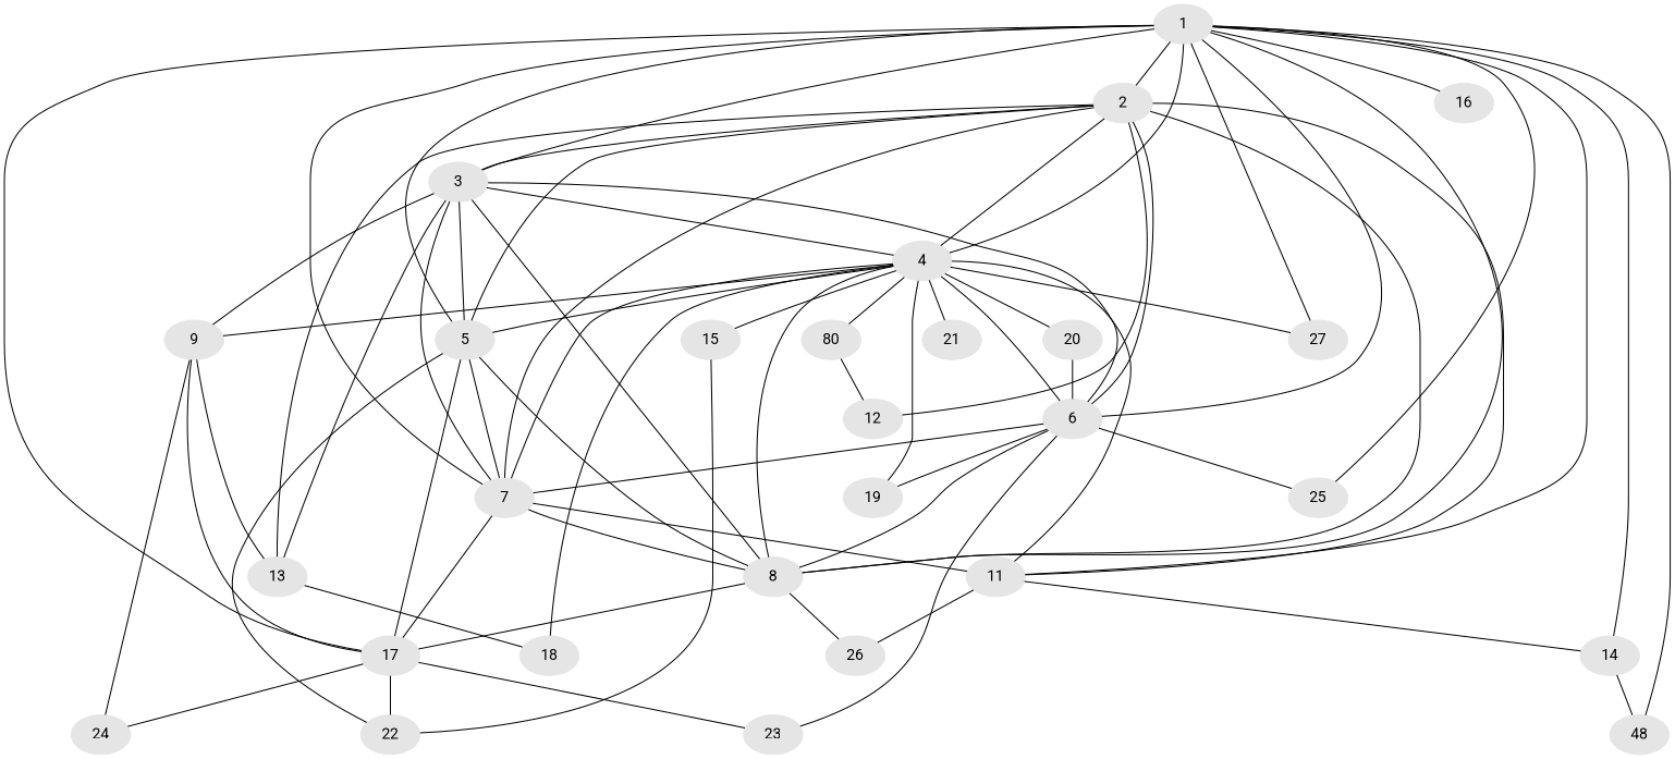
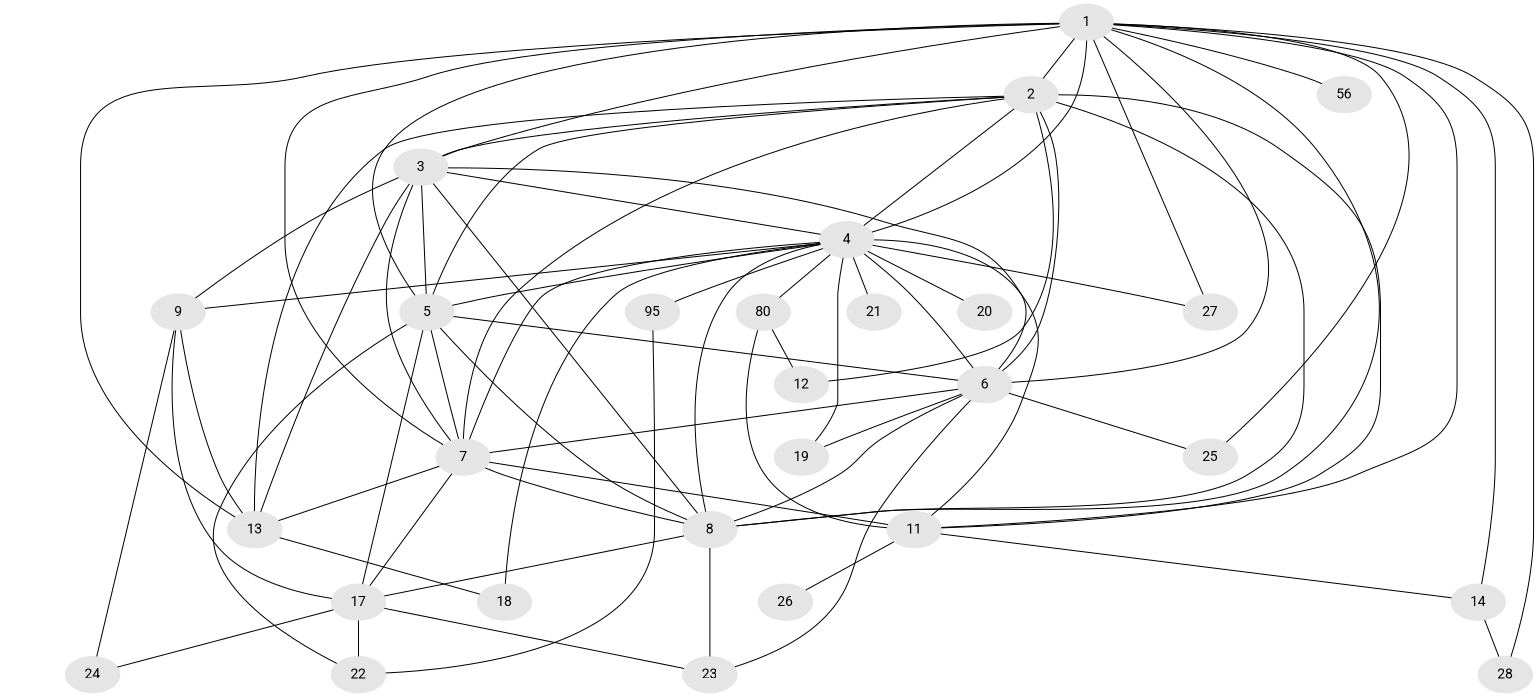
  graph {
    fontname=Roboto
    node [color=gray90 fontname=Roboto style=filled]
    edge [fontname=Roboto weight=1.0]
    1
    2
    3
    4
    5
    6
    7
    8
    11
    13
    14
-   16
+   16 [label=56]
    25
    27
-   28 [label=48]
+   28
    12
    9
    n18 [label=80]
-   15
+   15 [label=95]
    18
    19
    20
    21
    17
    22
    23
    26
    24
    1 -- 2 [weight=2.0]
    1 -- 3
    1 -- 4 [weight=3.0]
    1 -- 5
    1 -- 6
    1 -- 7
    1 -- 8
    1 -- 11
-   1 -- 17
+   1 -- 13
    1 -- 14
    1 -- 16
    1 -- 25
    1 -- 27
    1 -- 28
    2 -- 3 [weight=2.0]
    2 -- 4 [weight=4.0]
    2 -- 5 [weight=2.0]
    2 -- 6 [weight=6.0]
    2 -- 7 [weight=2.0]
    2 -- 8 [weight=3.0]
    2 -- 11
    2 -- 13
    2 -- 12
    3 -- 4 [weight=2.0]
    3 -- 5
    3 -- 6 [weight=2.0]
    3 -- 7 [weight=2.0]
    3 -- 8
    3 -- 13
    3 -- 9 [weight=4.0]
    4 -- 5 [weight=3.0]
    4 -- 6 [weight=3.0]
    4 -- 7 [weight=2.0]
    4 -- 8 [weight=2.0]
    4 -- 11
    4 -- 27
    4 -- 9
    4 -- n18 [weight=2.0]
    4 -- 15 [weight=2.0]
    4 -- 18
    4 -- 19
    4 -- 20
    4 -- 21 [weight=3.0]
-   20 -- 6 [weight=2.0]
+   5 -- 6 [weight=2.0]
    5 -- 7
    5 -- 8
    5 -- 17
    5 -- 22
    6 -- 7 [weight=2.0]
    6 -- 8
    6 -- 25
    6 -- 19
    6 -- 23
    7 -- 8 [weight=2.0]
    7 -- 11 [weight=5.0]
+   7 -- 13 [weight=2.0]
    7 -- 17 [weight=2.0]
    8 -- 17
-   8 -- 26
+   8 -- 23
    11 -- 14
    11 -- 26
    13 -- 18
    14 -- 28
    9 -- 13
    9 -- 17
    9 -- 24
+   n18 -- 11
    n18 -- 12
    15 -- 22
    17 -- 22
    17 -- 23
    17 -- 24
  }
